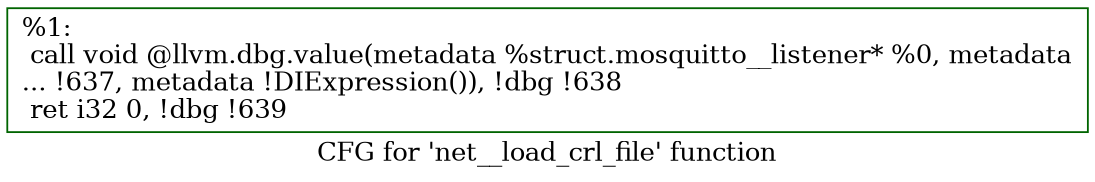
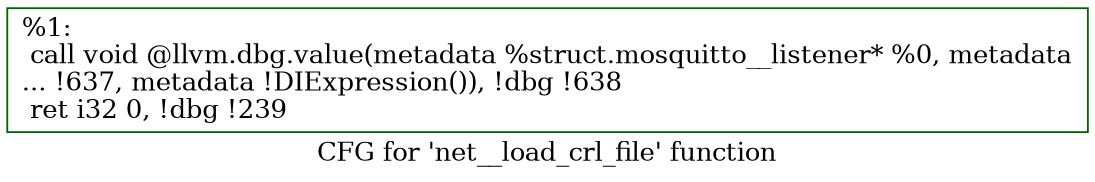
  digraph {
    label="CFG for 'net__load_crl_file' function"
-   n1 [label="{%1:\l  call void @llvm.dbg.value(metadata %struct.mosquitto__listener* %0, metadata\l... !637, metadata !DIExpression()), !dbg !638\l  ret i32 0, !dbg !639\l}" shape=record color=darkgreen]
+   n1 [label="{%1:\l  call void @llvm.dbg.value(metadata %struct.mosquitto__listener* %0, metadata\l... !637, metadata !DIExpression()), !dbg !638\l  ret i32 0, !dbg !239\l}" shape=record color=darkgreen]
  }
